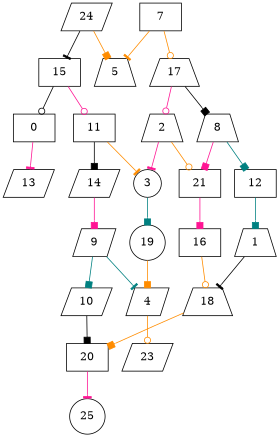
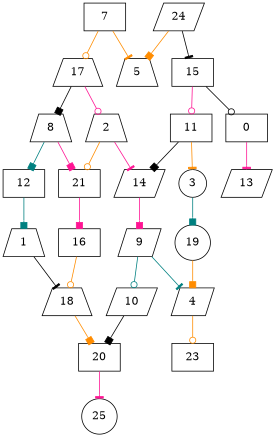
  strict digraph {
    node [shape=box]
    edge [arrowhead=box color=darkorange]
    13 [shape=parallelogram]
    0
    1 [shape=trapezium]
    18 [shape=trapezium]
    20
    n6 [label=25 shape=circle]
    2 [shape=trapezium]
    14 [shape=parallelogram]
    21
    9 [shape=parallelogram]
    16
    4 [shape=parallelogram]
    10 [shape=parallelogram]
-   23 [shape=parallelogram]
+   23
    3 [shape=circle]
    19 [shape=circle]
    5 [shape=trapezium]
    7
    17 [shape=trapezium]
    8 [shape=trapezium]
    12
    24 [shape=parallelogram]
    15
    11
    0 -> 13 [arrowhead=tee color=deeppink]
    1 -> 18 [arrowhead=tee color=black]
    18 -> 20
    20 -> n6 [arrowhead=tee color=deeppink]
-   2 -> 3 [arrowhead=tee color=deeppink]
+   2 -> 14 [arrowhead=tee color=deeppink]
    2 -> 21 [arrowhead=odot]
    14 -> 9 [color=deeppink]
    21 -> 16 [color=deeppink]
    9 -> 4 [arrowhead=tee color=teal]
-   9 -> 10 [color=teal]
+   9 -> 10 [arrowhead=odot color=teal]
    16 -> 18 [arrowhead=odot]
    4 -> 23 [arrowhead=odot]
    10 -> 20 [color=black]
    3 -> 19 [color=teal]
    19 -> 4
    7 -> 5 [arrowhead=tee]
    7 -> 17 [arrowhead=odot]
    17 -> 2 [arrowhead=odot color=deeppink]
    17 -> 8 [color=black]
    8 -> 21 [color=deeppink]
    8 -> 12 [color=teal]
    12 -> 1 [color=teal]
    24 -> 5
    24 -> 15 [arrowhead=tee color=black]
    15 -> 0 [arrowhead=odot color=black]
    15 -> 11 [arrowhead=odot color=deeppink]
    11 -> 14 [color=black]
    11 -> 3 [arrowhead=tee]
  }
